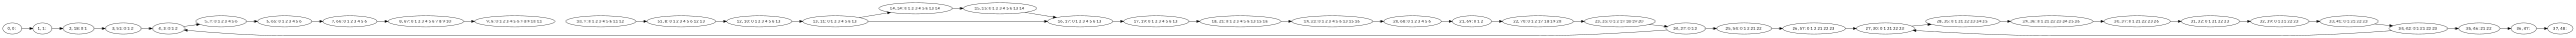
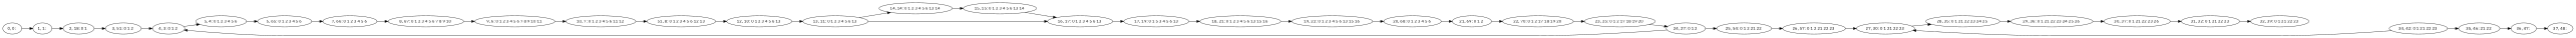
  digraph {
    fontname="IBM Plex Sans"
    rankdir=LR
    node [fontname="IBM Plex Sans"]
    edge [fontname="IBM Plex Sans"]
    n1 [label="0, 0: "]
    n2 [label="1, 1: "]
    n3 [label="2, 18: 0 1 "]
    n4 [label="3, 51: 0 1 2 "]
    n5 [label="4, 3: 0 1 2 "]
-   n6 [label="5, 7: 0 1 2 3 4 5 6"]
+   n6 [label="5, 4: 0 1 2 3 4 5 6 "]
    n7 [label="6, 65: 0 1 2 3 4 5 6 "]
    n8 [label="7, 66: 0 1 2 3 4 5 6 "]
    n9 [label="8, 67: 0 1 2 3 4 5 6 7 8 9 10 "]
    n10 [label="9, 6: 0 1 2 3 4 5 6 7 8 9 10 11 "]
    n11 [label="10, 7: 0 1 2 3 4 5 6 11 12 "]
    n12 [label="51, 8: 0 1 2 3 4 5 6 12 13"]
    n13 [label="12, 10: 0 1 2 3 4 5 6 13 "]
    n14 [label="13, 11: 0 1 2 3 4 5 6 13 "]
    n15 [label="14, 14: 0 1 2 3 4 5 6 13 14 "]
    n16 [label="16, 17: 0 1 2 3 4 5 6 13 "]
    n17 [label="15, 15: 0 1 2 3 4 5 6 13 14 "]
-   n18 [label="17, 19: 0 1 2 3 4 5 6 13 "]
+   n18 [label="17, 19: 0 1 5 3 4 5 6 13"]
    n19 [label="18, 21: 0 1 2 3 4 5 6 13 15 16 "]
    n20 [label="19, 22: 0 1 2 3 4 5 6 13 15 16 "]
    n21 [label="20, 68: 0 1 2 3 4 5 6 "]
    n22 [label="21, 69: 0 1 2 "]
    n23 [label="22, 70: 0 1 2 17 18 19 20 "]
    n24 [label="23, 25: 0 1 2 17 18 19 20 "]
    n25 [label="24, 27: 0 1 2 "]
    n26 [label="25, 54: 0 1 2 21 22 "]
    n27 [label="26, 57: 0 1 2 21 22 23 "]
    n28 [label="27, 30: 0 1 21 22 23 "]
    n29 [label="28, 35: 0 1 21 22 23 24 25 "]
    n30 [label="29, 36: 0 1 21 22 23 24 25 26 "]
    n31 [label="30, 37: 0 1 21 22 23 26 "]
    n32 [label="31, 32: 0 1 21 22 23 "]
    n33 [label="32, 39: 0 1 21 22 23 "]
-   n34 [label="33, 41: 0 1 21 22 23 "]
    n35 [label="34, 42: 0 1 21 22 23 "]
    n36 [label="35, 46: 21 22 "]
    n37 [label="36, 47: "]
    n38 [label="37, 48: "]
    n1 -> n2
    n2 -> n3
    n3 -> n4
    n4 -> n5
    n5 -> n6
    n6 -> n7
    n7 -> n8
    n8 -> n9
    n9 -> n10
+   n10 -> n11
    n11 -> n12
    n12 -> n13
    n13 -> n14
    n14 -> n15
    n14 -> n16
    n15 -> n17
    n16 -> n18
    n17 -> n16
    n18 -> n19
    n19 -> n20
    n20 -> n21
    n21 -> n22
    n22 -> n23
    n23 -> n24
    n24 -> n25
    n25 -> n5
    n25 -> n26
    n26 -> n27
    n27 -> n28
    n28 -> n29
    n29 -> n30
    n30 -> n31
    n31 -> n32
    n32 -> n33
-   n33 -> n34
-   n34 -> n35
    n35 -> n28
    n35 -> n36
    n36 -> n37
    n37 -> n38
  }
